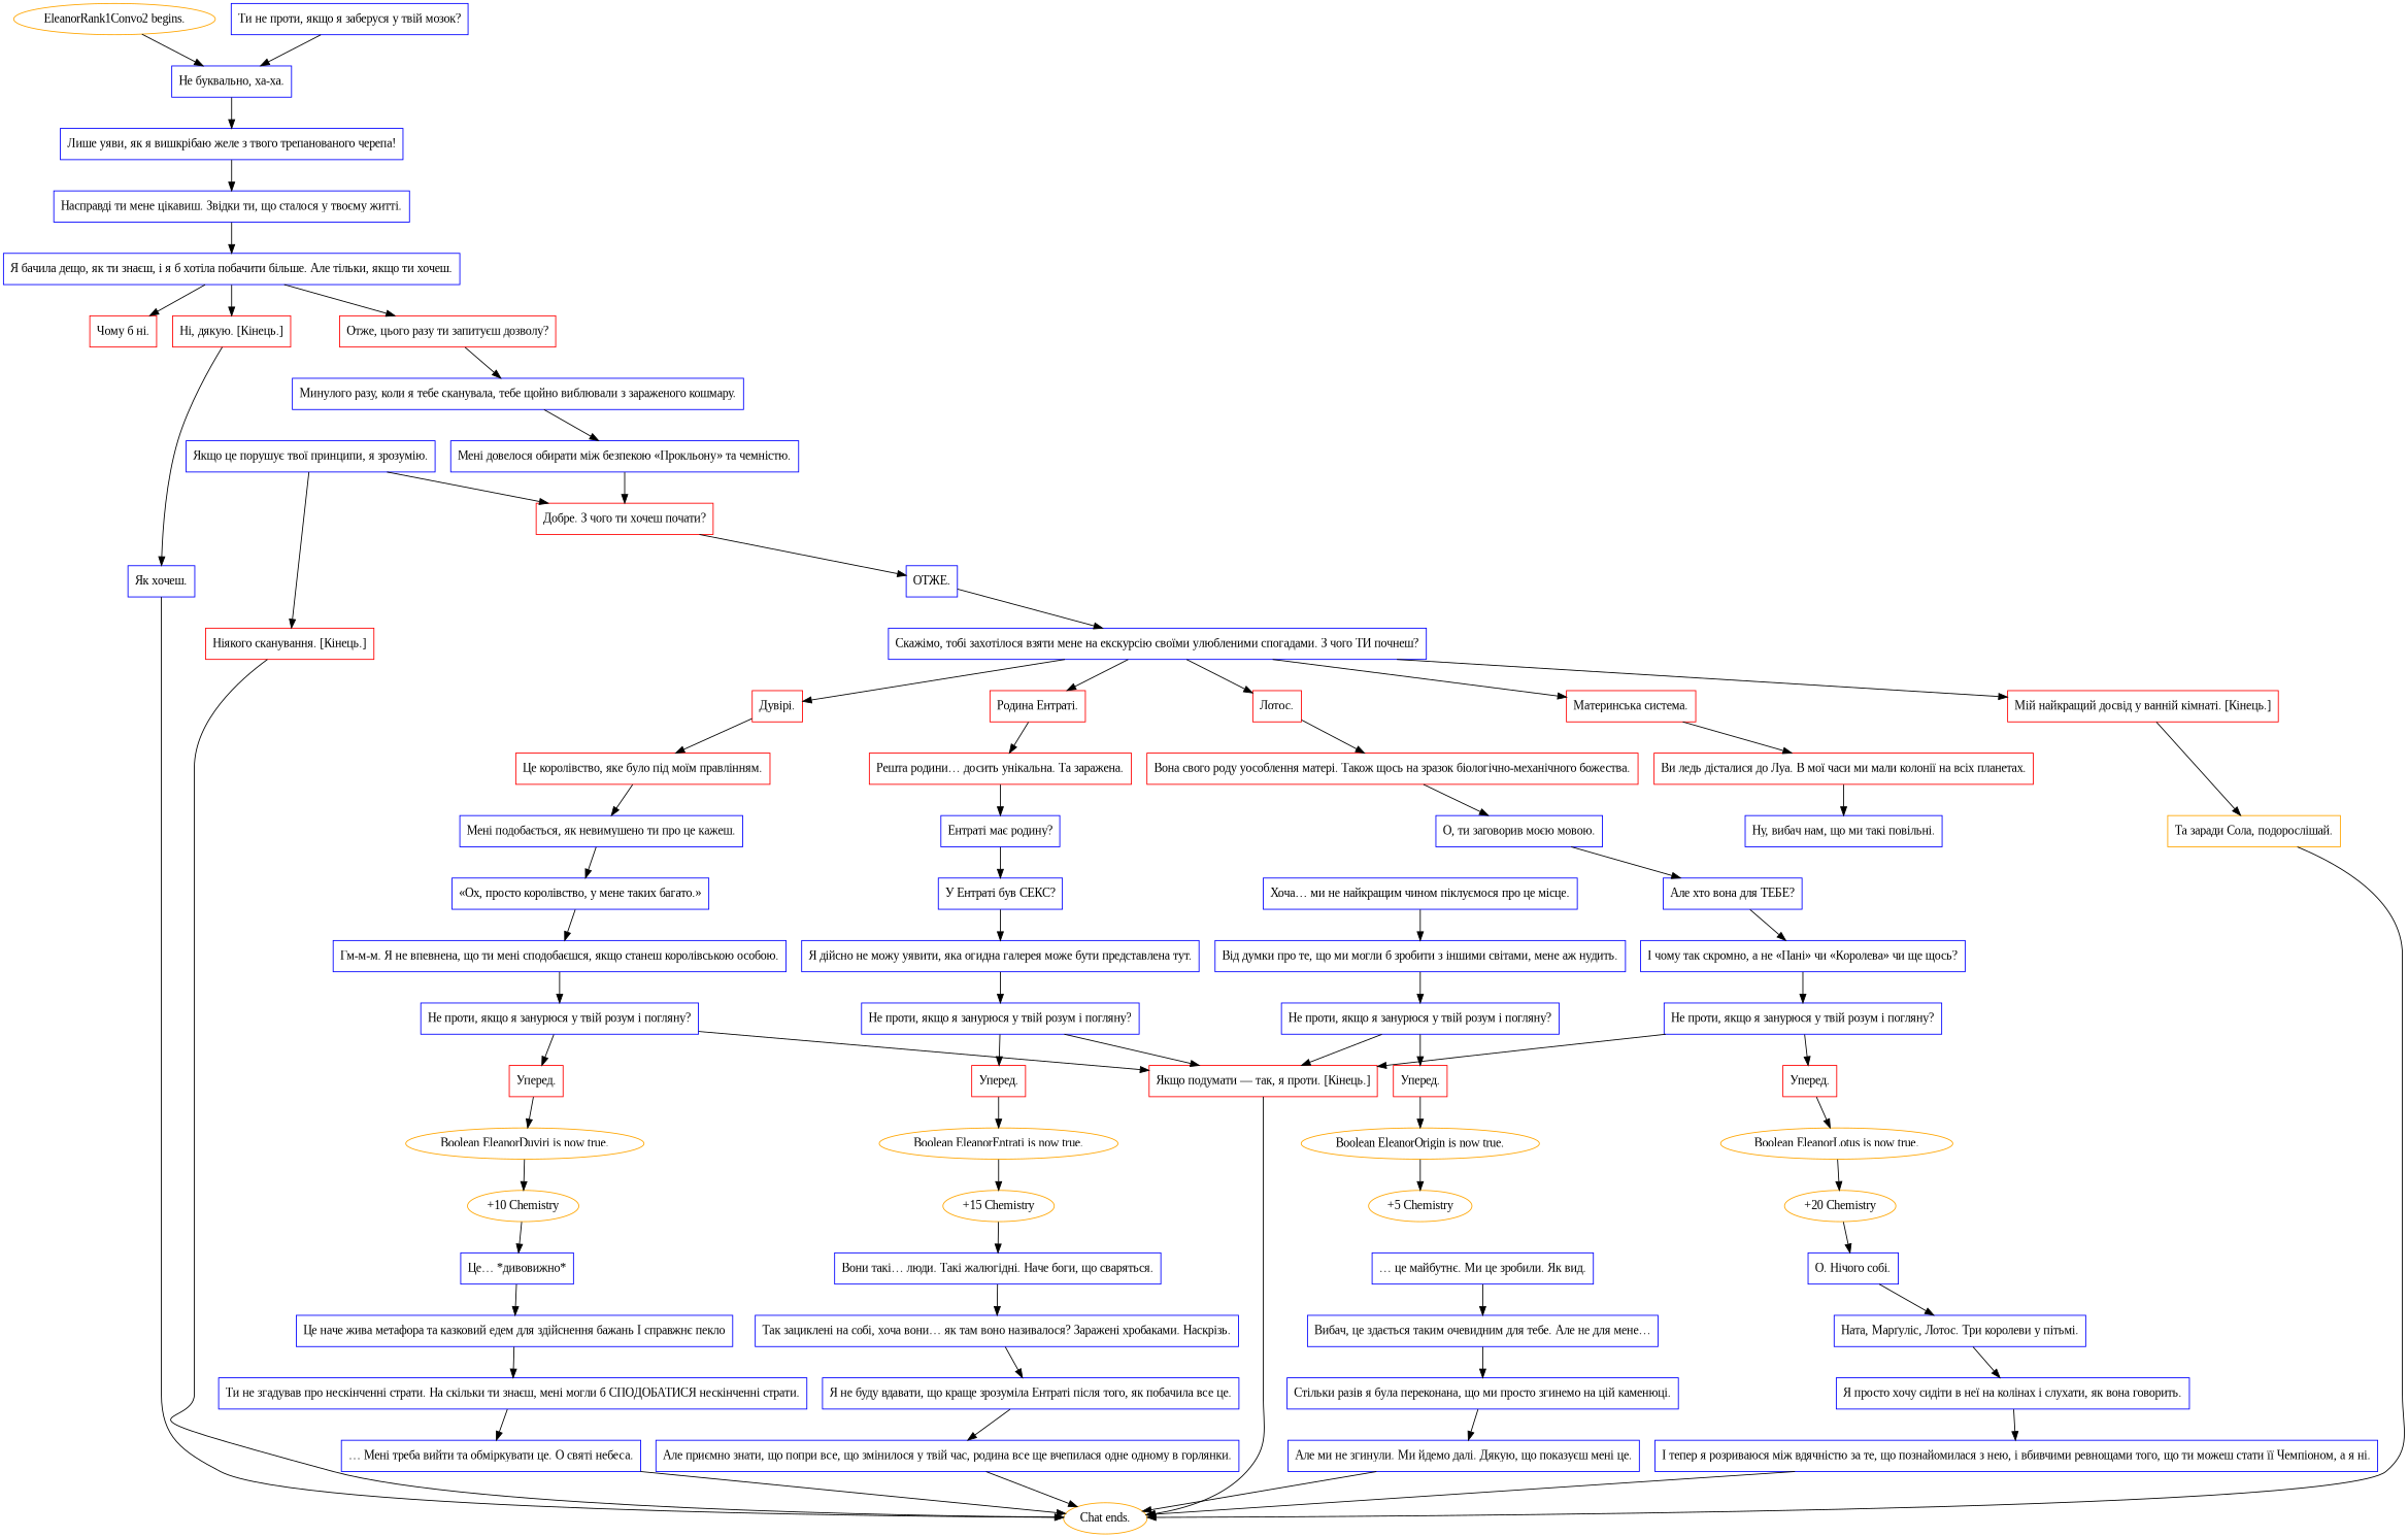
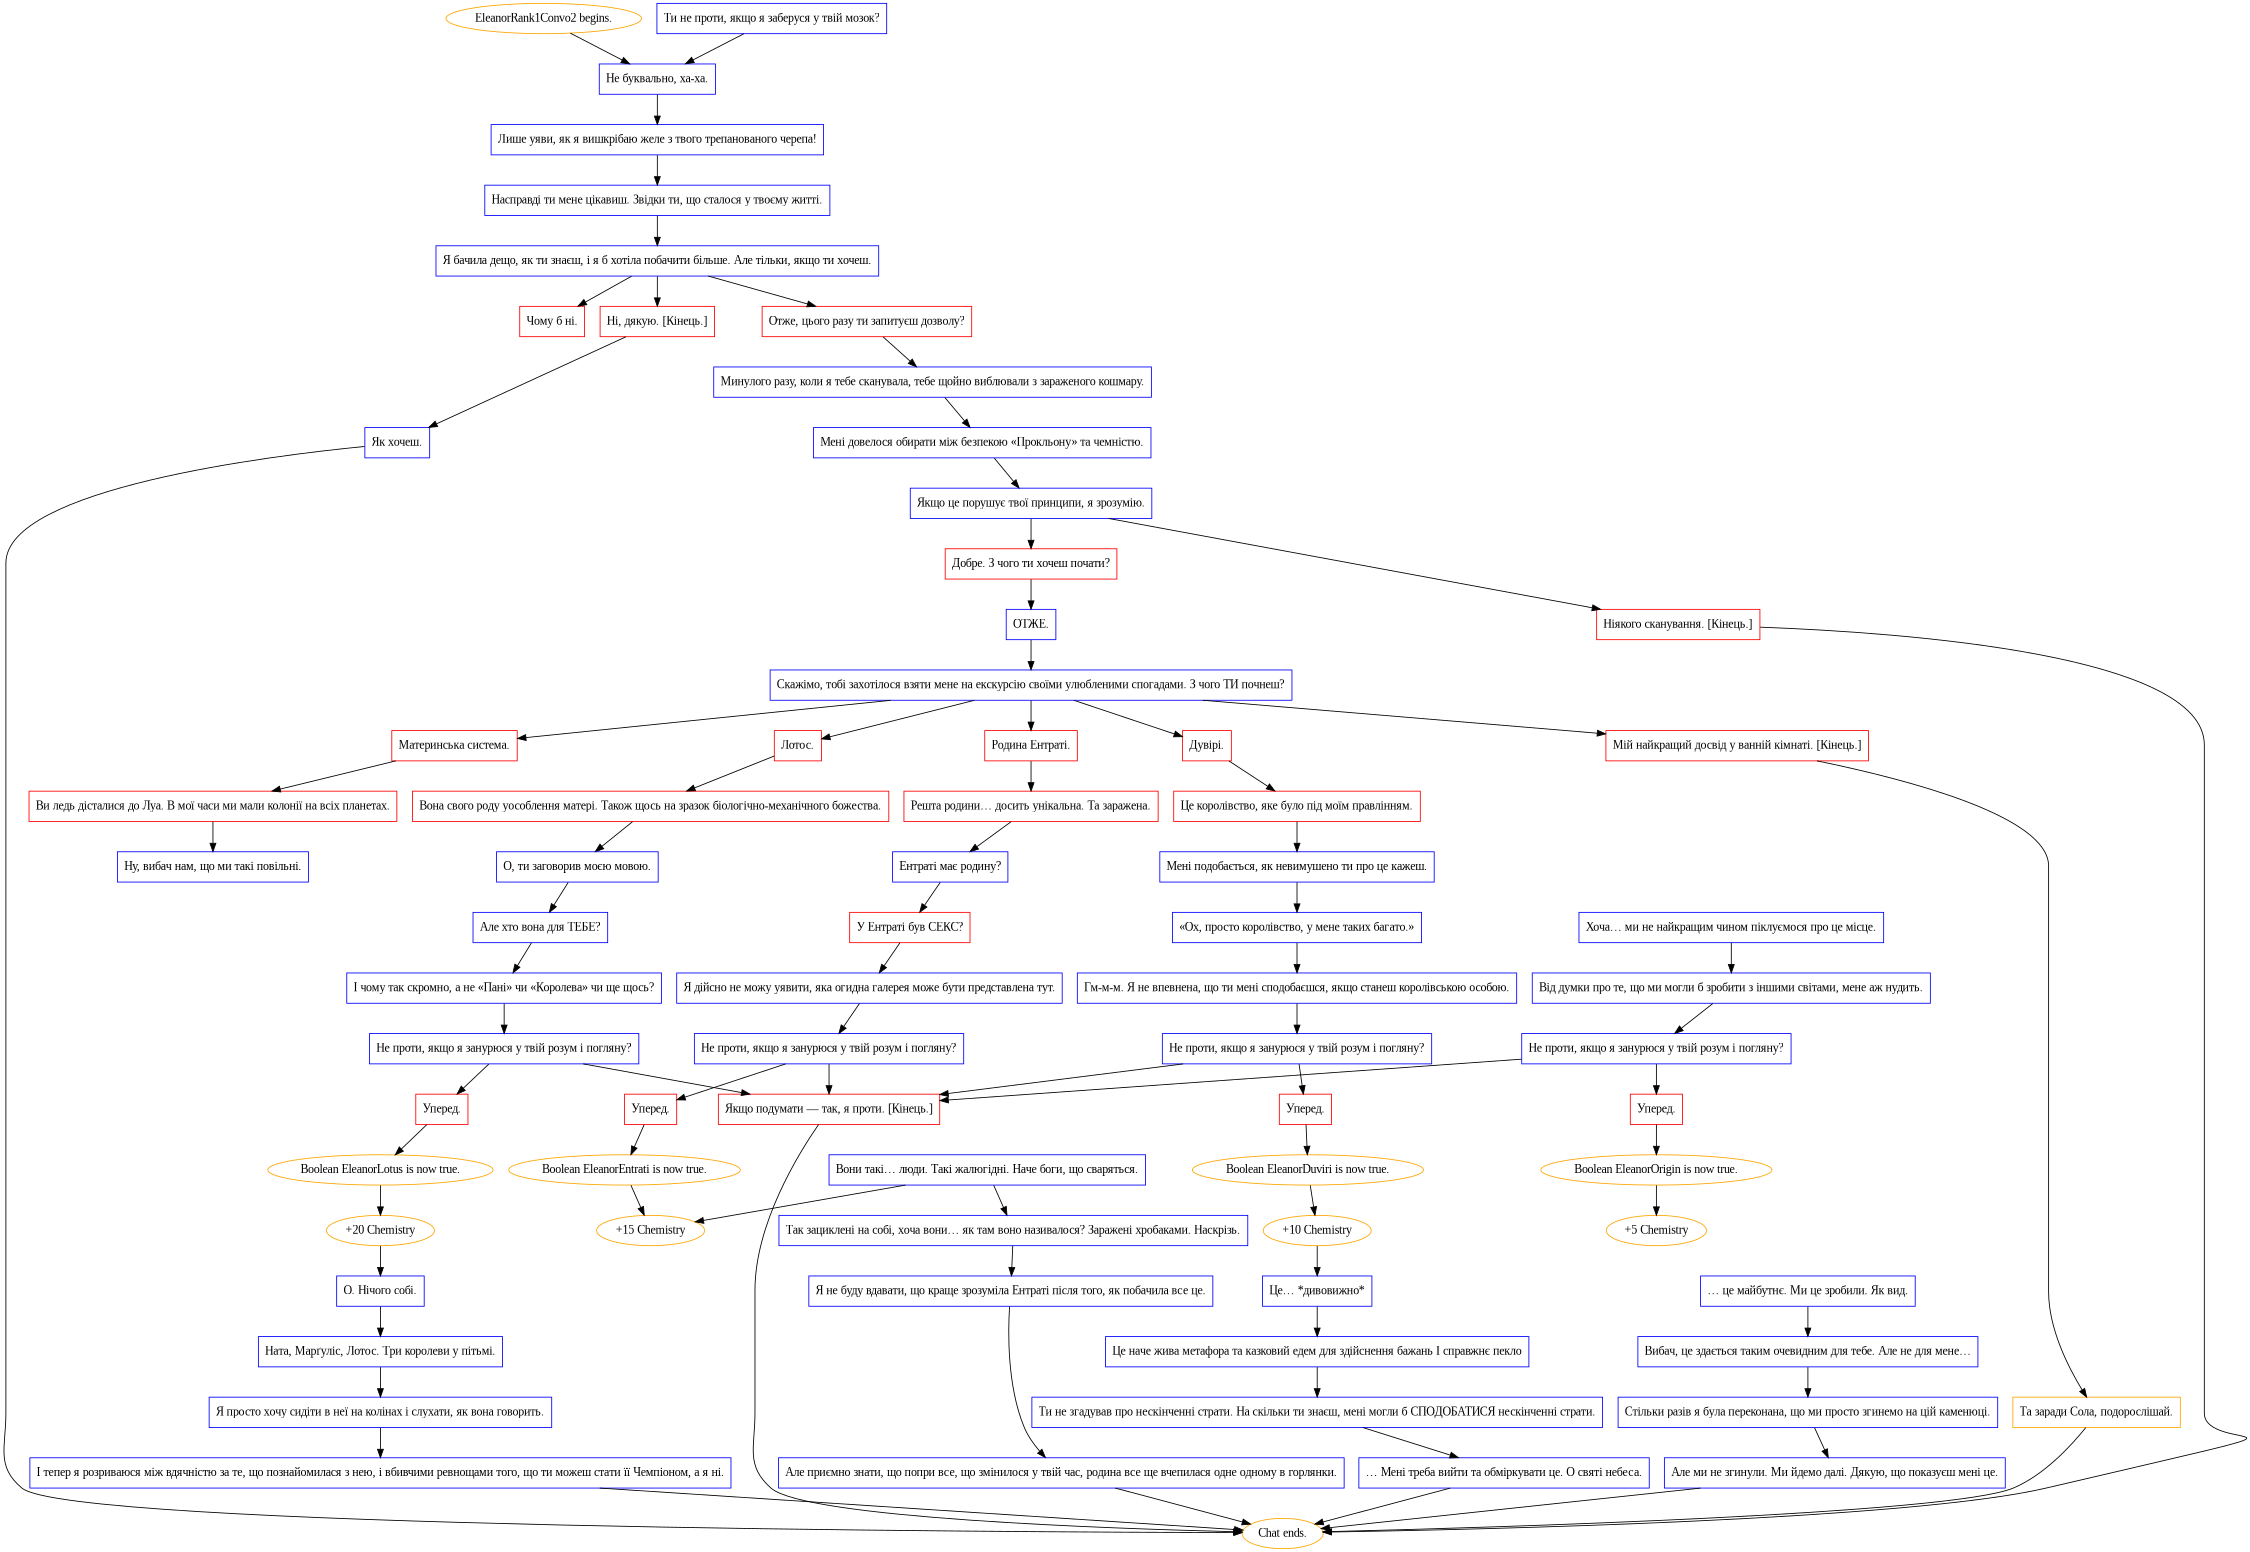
  digraph {
    fontname="Liberation Serif"
    node [color=blue fontname="Liberation Serif" shape=box]
    edge [fontname="Liberation Serif"]
    "EleanorRank1Convo2 begins." [color=orange shape=""]
    n2 [label="Не буквально, ха-ха."]
    n3 [label="Ти не проти, якщо я заберуся у твій мозок?"]
    n4 [label="Лише уяви, як я вишкрібаю желе з твого трепанованого черепа!"]
    n5 [label="Насправді ти мене цікавиш. Звідки ти, що сталося у твоєму житті."]
    n6 [label="Я бачила дещо, як ти знаєш, і я б хотіла побачити більше. Але тільки, якщо ти хочеш."]
    n7 [color=red label="Чому б ні."]
    n8 [color=red label="Отже, цього разу ти запитуєш дозволу?"]
    n9 [color=red label="Ні, дякую. [Кінець.]"]
    n10 [label="Минулого разу, коли я тебе сканувала, тебе щойно виблювали з зараженого кошмару."]
    n11 [label="Як хочеш."]
    n12 [color=red label="Добре. З чого ти хочеш почати?"]
    n13 [label="ОТЖЕ."]
    n14 [label="Мені довелося обирати між безпекою «Прокльону» та чемністю."]
    "Chat ends." [color=orange shape=""]
    n16 [label="Скажімо, тобі захотілося взяти мене на екскурсію своїми улюбленими спогадами. З чого ТИ почнеш?"]
    n17 [label="Якщо це порушує твої принципи, я зрозумію."]
    n18 [color=red label="Дувірі."]
    n19 [color=red label="Материнська система."]
    n20 [color=red label="Родина Ентраті."]
    n21 [color=red label="Лотос."]
    n22 [color=red label="Мій найкращий досвід у ванній кімнаті. [Кінець.]"]
    n23 [color=red label="Ніякого сканування. [Кінець.]"]
    n24 [color=red label="Це королівство, яке було під моїм правлінням."]
    n25 [color=red label="Ви ледь дісталися до Луа. В мої часи ми мали колонії на всіх планетах."]
    n26 [color=red label="Решта родини… досить унікальна. Та заражена."]
    n27 [color=red label="Вона свого роду уособлення матері. Також щось на зразок біологічно-механічного божества."]
    n28 [color=orange label="Та заради Сола, подорослішай."]
    n29 [label="Мені подобається, як невимушено ти про це кажеш."]
    n30 [label="Ну, вибач нам, що ми такі повільні."]
    n31 [label="Ентраті має родину?"]
    n32 [label="О, ти заговорив моєю мовою."]
    n33 [label="«Ох, просто королівство, у мене таких багато.»"]
-   n34 [label="У Ентраті був СЕКС?"]
+   n34 [color=red label="У Ентраті був СЕКС?"]
    n35 [label="Але хто вона для ТЕБЕ?"]
    n36 [label="Гм-м-м. Я не впевнена, що ти мені сподобаєшся, якщо станеш королівською особою."]
    n37 [label="Хоча… ми не найкращим чином піклуємося про це місце."]
    n38 [label="Від думки про те, що ми могли б зробити з іншими світами, мене аж нудить."]
    n39 [label="Я дійсно не можу уявити, яка огидна галерея може бути представлена тут."]
    n40 [label="І чому так скромно, а не «Пані» чи «Королева» чи ще щось?"]
    n41 [label="Не проти, якщо я занурюся у твій розум і погляну?"]
    n42 [label="Не проти, якщо я занурюся у твій розум і погляну?"]
    n43 [label="Не проти, якщо я занурюся у твій розум і погляну?"]
    n44 [label="Не проти, якщо я занурюся у твій розум і погляну?"]
    n45 [color=red label="Уперед."]
    n46 [color=red label="Якщо подумати — так, я проти. [Кінець.]"]
    n47 [color=red label="Уперед."]
    n48 [color=red label="Уперед."]
    n49 [color=red label="Уперед."]
    n50 [color=orange label="Boolean EleanorDuviri is now true." shape=""]
    n51 [color=orange label="Boolean EleanorOrigin is now true." shape=""]
    n52 [color=orange label="Boolean EleanorEntrati is now true." shape=""]
    n53 [color=orange label="Boolean EleanorLotus is now true." shape=""]
    n54 [color=orange label="+10 Chemistry" shape=""]
    n55 [color=orange label="+5 Chemistry" shape=""]
    n56 [color=orange label="+15 Chemistry" shape=""]
    n57 [color=orange label="+20 Chemistry" shape=""]
    n58 [label="Це… *дивовижно*"]
    n59 [label="Вони такі… люди. Такі жалюгідні. Наче боги, що сваряться."]
    n60 [label="О. Нічого собі."]
    n61 [label="Це наче жива метафора та казковий едем для здійснення бажань І справжнє пекло"]
    n62 [label="… це майбутнє. Ми це зробили. Як вид."]
    n63 [label="Вибач, це здається таким очевидним для тебе. Але не для мене…"]
    n64 [label="Так зациклені на собі, хоча вони… як там воно називалося? Заражені хробаками. Наскрізь."]
    n65 [label="Ната, Марґуліс, Лотос. Три королеви у пітьмі."]
    n66 [label="Ти не згадував про нескінченні страти. На скільки ти знаєш, мені могли б СПОДОБАТИСЯ нескінченні страти."]
    n67 [label="Стільки разів я була переконана, що ми просто згинемо на цій каменюці."]
    n68 [label="Я не буду вдавати, що краще зрозуміла Ентраті після того, як побачила все це."]
    n69 [label="Я просто хочу сидіти в неї на колінах і слухати, як вона говорить."]
    n70 [label="… Мені треба вийти та обміркувати це. О святі небеса."]
    n71 [label="Але ми не згинули. Ми йдемо далі. Дякую, що показуєш мені це."]
    n72 [label="Але приємно знати, що попри все, що змінилося у твій час, родина все ще вчепилася одне одному в горлянки."]
    n73 [label="І тепер я розриваюся між вдячністю за те, що познайомилася з нею, і вбивчими ревнощами того, що ти можеш стати її Чемпіоном, а я ні."]
    "EleanorRank1Convo2 begins." -> n2
    n2 -> n4
    n3 -> n2
    n4 -> n5
    n5 -> n6
    n6 -> n7
    n6 -> n8
    n6 -> n9
    n8 -> n10
    n9 -> n11
    n10 -> n14
    n11 -> "Chat ends."
    n12 -> n13
    n13 -> n16
-   n14 -> n12
+   n14 -> n17
    n16 -> n18
    n16 -> n19
    n16 -> n20
    n16 -> n21
    n16 -> n22
    n17 -> n12
    n17 -> n23
    n18 -> n24
    n19 -> n25
    n20 -> n26
    n21 -> n27
    n22 -> n28
    n23 -> "Chat ends."
    n24 -> n29
    n25 -> n30
    n26 -> n31
    n27 -> n32
    n28 -> "Chat ends."
    n29 -> n33
    n31 -> n34
    n32 -> n35
    n33 -> n36
    n34 -> n39
    n35 -> n40
    n36 -> n41
    n37 -> n38
    n38 -> n42
    n39 -> n43
    n40 -> n44
    n41 -> n45
    n41 -> n46
    n42 -> n46
    n42 -> n47
    n43 -> n46
    n43 -> n48
    n44 -> n46
    n44 -> n49
    n45 -> n50
    n46 -> "Chat ends."
    n47 -> n51
    n48 -> n52
    n49 -> n53
    n50 -> n54
    n51 -> n55
    n52 -> n56
    n53 -> n57
    n54 -> n58
-   n56 -> n59
+   n59 -> n56
    n57 -> n60
    n58 -> n61
    n59 -> n64
    n60 -> n65
    n61 -> n66
    n62 -> n63
    n63 -> n67
    n64 -> n68
    n65 -> n69
    n66 -> n70
    n67 -> n71
    n68 -> n72
    n69 -> n73
    n70 -> "Chat ends."
    n71 -> "Chat ends."
    n72 -> "Chat ends."
    n73 -> "Chat ends."
  }
